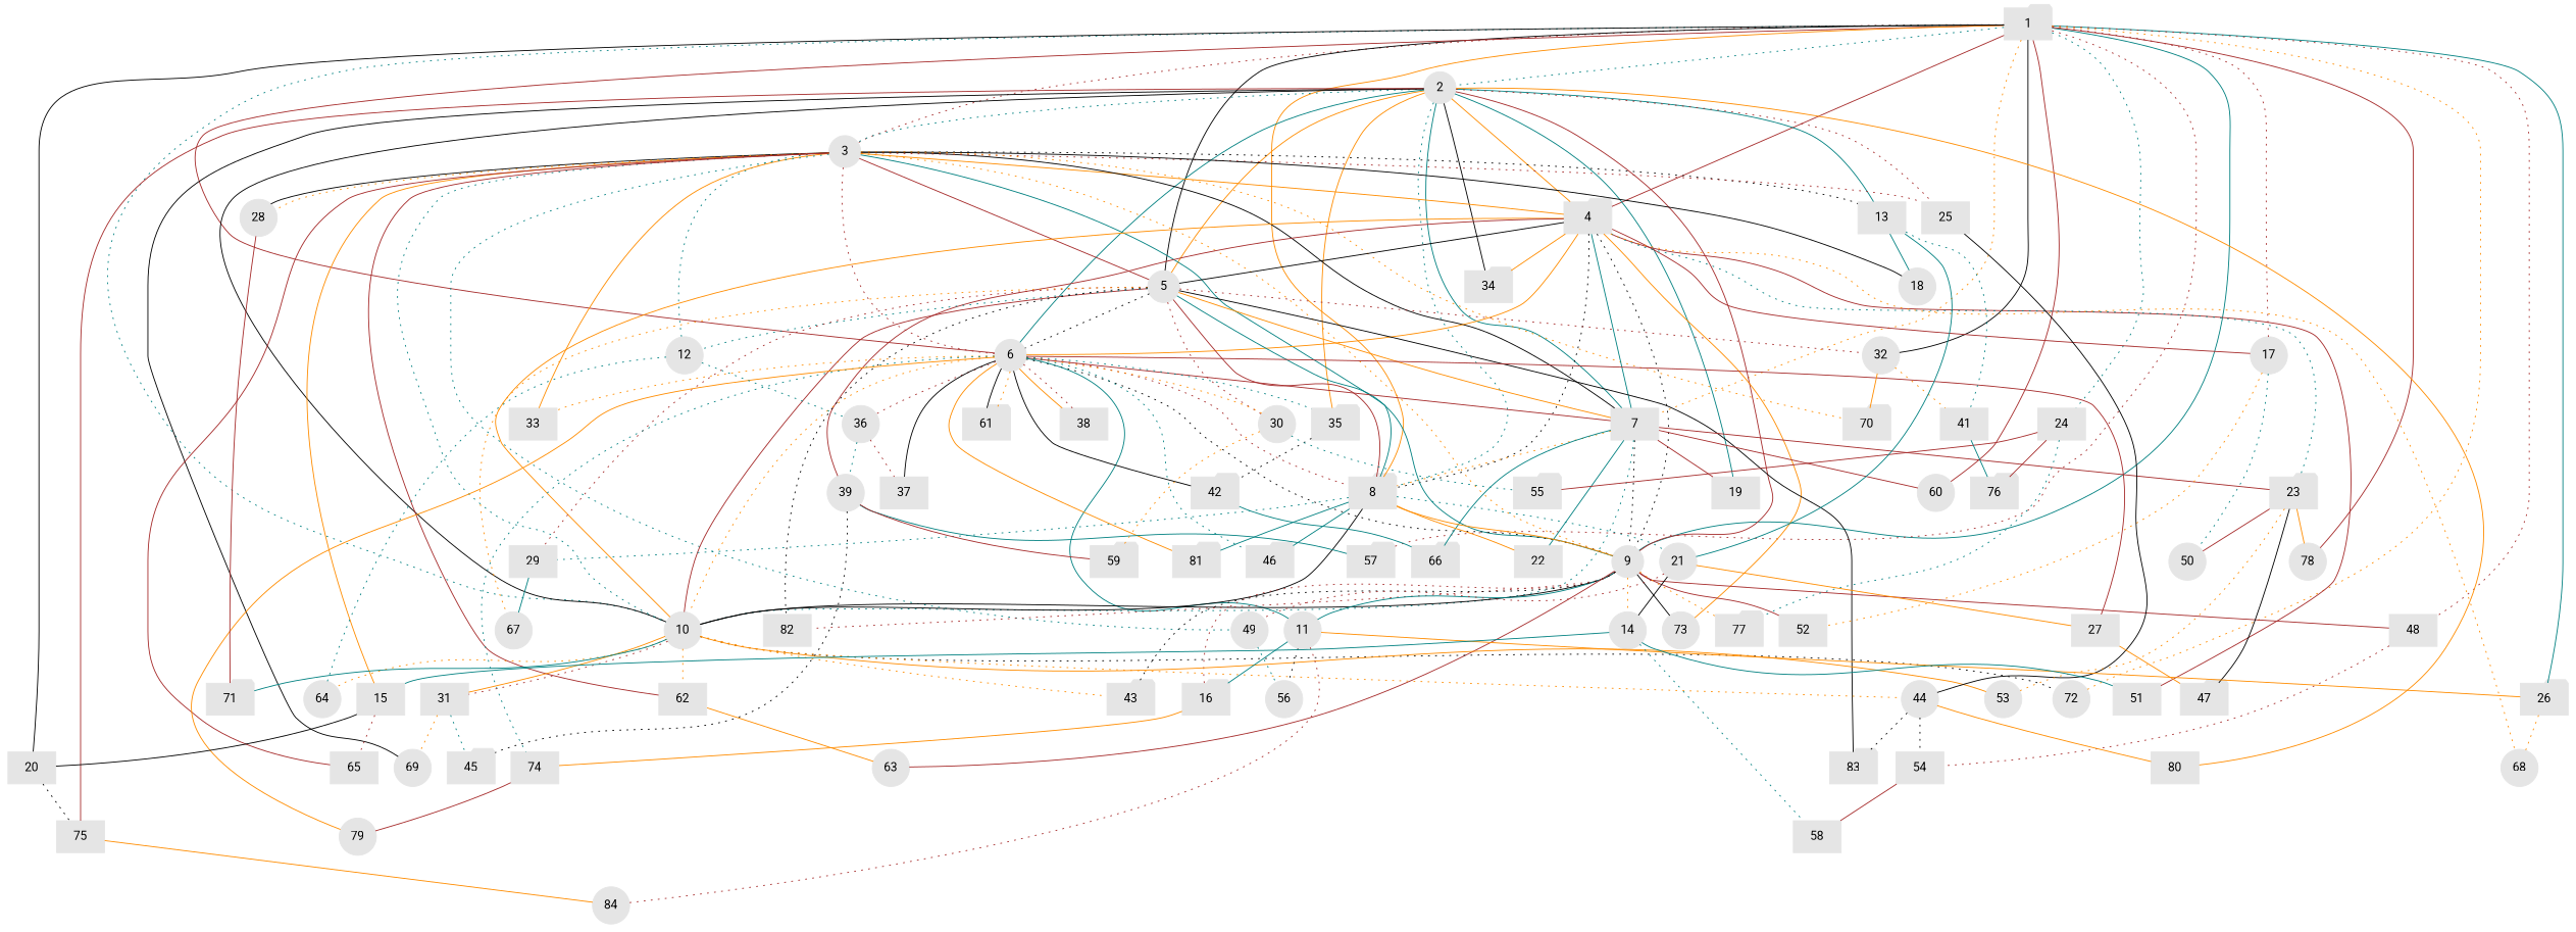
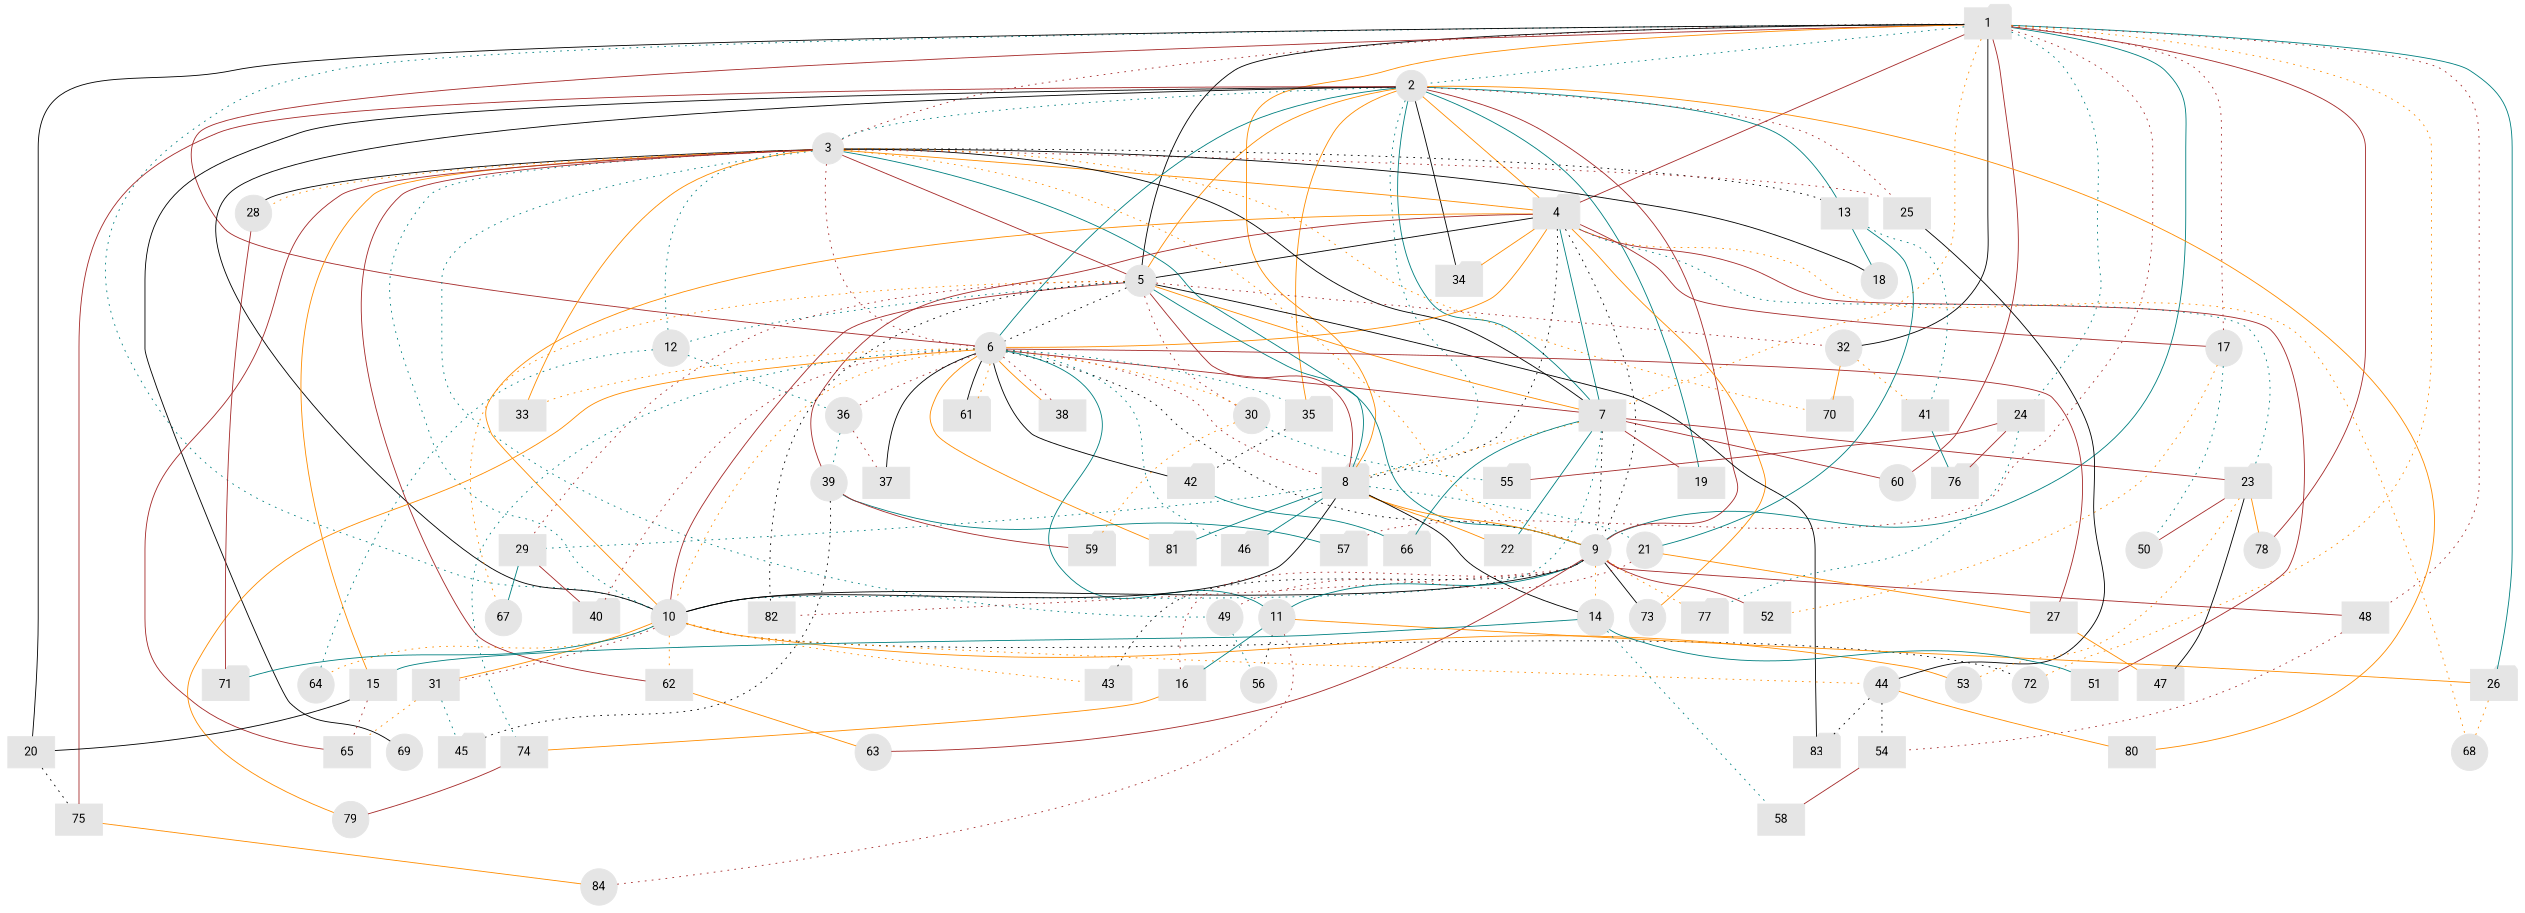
  graph {
    fontname=Roboto
    node [color=gray90 fontname=Roboto shape=circle style=filled]
    edge [color=darkorange fontname=Roboto style=solid]
    1 [shape=folder]
    2
    3
    4 [shape=folder]
    5
    6
    7 [shape=box]
    8 [shape=folder]
    9
    10
    17
    20 [shape=box]
    24 [shape=box]
    26 [shape=folder]
    32
    48 [shape=box]
    57 [shape=folder]
    60
    72
    78
    13 [shape=box]
    19 [shape=box]
    25 [shape=box]
    34 [shape=folder]
    35 [shape=folder]
    69
    75 [shape=box]
    80 [shape=box]
    12
    15 [shape=box]
    18
    28
    33 [shape=box]
    49
    62 [shape=box]
    65 [shape=box]
    70 [shape=folder]
    51 [shape=box]
    23 [shape=folder]
    39
    68
    73
    29 [shape=box]
    30
    67
    82 [shape=box]
    83 [shape=folder]
    11
    27 [shape=box]
    36
    37 [shape=box]
    38 [shape=box]
+   40 [shape=folder]
    42 [shape=folder]
    46 [shape=folder]
    61 [shape=folder]
    74 [shape=box]
    79
    81 [shape=folder]
    22 [shape=box]
    66 [shape=folder]
    14
    21
    16 [shape=folder]
    43 [shape=folder]
    52 [shape=box]
    63
    77 [shape=folder]
    31 [shape=box]
    44
    53
    64
    71 [shape=folder]
    50
    55 [shape=folder]
    76 [shape=folder]
    41 [shape=box]
    54 [shape=box]
    84
    56
    47 [shape=folder]
    59 [shape=folder]
    45 [shape=folder]
    58 [shape=box]
    1 -- 2 [color=teal style=dotted]
    1 -- 3 [color=brown style=dotted]
    1 -- 4 [color=brown]
    1 -- 5 [color=black]
    1 -- 6 [color=brown]
    1 -- 7 [style=dotted]
    1 -- 8
    1 -- 9 [color=teal]
    1 -- 10 [color=teal style=dotted]
    1 -- 17 [color=brown style=dotted]
    1 -- 20 [color=black]
    1 -- 24 [color=teal style=dotted]
    1 -- 26 [color=teal]
    1 -- 32 [color=black]
    1 -- 48 [color=brown style=dotted]
    1 -- 57 [color=brown style=dotted]
    1 -- 60 [color=brown]
    1 -- 72 [style=dotted]
    1 -- 78 [color=brown]
    2 -- 3 [color=teal style=dotted]
    2 -- 4
    2 -- 5
    2 -- 6 [color=teal]
    2 -- 7 [color=teal]
    2 -- 8 [color=teal style=dotted]
    2 -- 9 [color=brown]
    2 -- 10 [color=black]
    2 -- 13 [color=teal]
    2 -- 19 [color=teal]
    2 -- 25 [color=brown style=dotted]
    2 -- 34 [color=black]
    2 -- 35
    2 -- 69 [color=black]
    2 -- 75 [color=brown]
    2 -- 80
    3 -- 4
    3 -- 5 [color=brown]
    3 -- 6 [color=brown style=dotted]
    3 -- 7 [color=black]
    3 -- 8 [color=teal]
    3 -- 9 [style=dotted]
    3 -- 10 [color=teal style=dotted]
    3 -- 13 [color=black style=dotted]
    3 -- 25 [color=brown style=dotted]
    3 -- 12 [color=teal style=dotted]
    3 -- 15
    3 -- 18 [color=black]
    3 -- 28 [color=black]
    3 -- 28 [style=dotted]
    3 -- 33
    3 -- 49 [color=teal style=dotted]
    3 -- 62 [color=brown]
    3 -- 65 [color=brown]
    3 -- 70 [style=dotted]
    4 -- 5 [color=black]
    4 -- 6
    4 -- 7 [color=teal]
    4 -- 8 [color=black style=dotted]
    4 -- 9 [color=black style=dotted]
    4 -- 10
    4 -- 17 [color=brown]
    4 -- 34
    4 -- 51 [color=brown]
    4 -- 23 [color=teal style=dotted]
    4 -- 39 [color=brown]
    4 -- 68 [style=dotted]
    4 -- 73
    5 -- 6 [color=black style=dotted]
    5 -- 7
    5 -- 8 [color=brown]
    5 -- 9 [color=teal]
    5 -- 10 [color=brown]
    5 -- 32 [color=brown style=dotted]
    5 -- 12 [color=teal style=dotted]
    5 -- 29 [color=brown style=dotted]
    5 -- 30 [color=brown style=dotted]
    5 -- 67 [style=dotted]
    5 -- 82 [color=black style=dotted]
    5 -- 83 [color=black]
    6 -- 7 [color=brown]
    6 -- 8 [color=brown style=dotted]
    6 -- 9 [color=black style=dotted]
    6 -- 10 [style=dotted]
    6 -- 35 [color=teal style=dotted]
    6 -- 33 [style=dotted]
    6 -- 30 [style=dotted]
    6 -- 11 [color=teal]
    6 -- 27 [color=brown]
    6 -- 36 [color=brown style=dotted]
    6 -- 37 [color=black]
    6 -- 38
    6 -- 38 [color=brown style=dotted]
+   6 -- 40 [color=brown style=dotted]
    6 -- 42 [color=black]
    6 -- 46 [color=teal style=dotted]
    6 -- 61 [color=black]
    6 -- 61 [style=dotted]
    6 -- 74 [color=teal style=dotted]
    6 -- 79
    6 -- 81
    7 -- 8 [style=dotted]
    7 -- 9 [color=black style=dotted]
    7 -- 10 [color=teal style=dotted]
    7 -- 60 [color=brown]
    7 -- 19 [color=brown]
    7 -- 23 [color=brown]
    7 -- 22 [color=teal]
    7 -- 66 [color=teal]
    8 -- 9
    8 -- 10 [color=black]
    8 -- 29 [color=teal style=dotted]
    8 -- 46 [color=teal]
    8 -- 81 [color=teal]
    8 -- 22
-   21 -- 14 [color=black]
+   8 -- 14 [color=black]
    8 -- 21 [color=teal style=dotted]
    9 -- 10 [color=black]
    9 -- 48 [color=brown]
    9 -- 73 [color=black]
    9 -- 82 [color=brown style=dotted]
    9 -- 11 [color=teal]
    9 -- 14 [style=dotted]
    9 -- 16 [color=brown style=dotted]
    9 -- 43 [color=black style=dotted]
    9 -- 52 [color=brown]
    9 -- 63 [color=brown]
    9 -- 77 [style=dotted]
    10 -- 72 [color=black style=dotted]
    10 -- 62 [style=dotted]
    10 -- 43 [style=dotted]
    10 -- 31
    10 -- 31 [color=brown style=dotted]
    10 -- 44 [style=dotted]
    10 -- 53
    10 -- 64 [style=dotted]
    10 -- 71 [color=teal]
    17 -- 52 [style=dotted]
    17 -- 50 [color=teal style=dotted]
    20 -- 75 [color=black style=dotted]
    24 -- 77 [color=teal style=dotted]
    24 -- 55 [color=brown]
    24 -- 76 [color=brown]
    26 -- 68 [style=dotted]
    32 -- 70
    32 -- 41 [style=dotted]
    48 -- 54 [color=brown style=dotted]
    13 -- 18 [color=teal]
    13 -- 21 [color=teal]
    13 -- 41 [color=teal style=dotted]
    25 -- 44 [color=black]
    35 -- 42 [color=black style=dotted]
    75 -- 84
    12 -- 36 [color=teal style=dotted]
    12 -- 64 [color=teal style=dotted]
    15 -- 20 [color=black]
    15 -- 65 [color=brown style=dotted]
    28 -- 71 [color=brown]
    49 -- 56 [color=teal style=dotted]
    62 -- 63
    23 -- 78
    23 -- 53 [style=dotted]
    23 -- 50 [color=brown]
    23 -- 47 [color=black]
    39 -- 57 [color=teal]
    39 -- 59 [color=brown]
    39 -- 45 [color=black style=dotted]
    29 -- 67 [color=teal]
+   29 -- 40 [color=brown]
    30 -- 55 [color=teal style=dotted]
    30 -- 59 [style=dotted]
    11 -- 26
    11 -- 16 [color=teal]
    11 -- 84 [color=brown style=dotted]
    11 -- 56 [color=black style=dotted]
    27 -- 47
    36 -- 39 [color=teal style=dotted]
    36 -- 37 [color=brown style=dotted]
    42 -- 66 [color=teal]
    74 -- 79 [color=brown]
    14 -- 15 [color=teal]
    14 -- 51 [color=teal]
    14 -- 58 [color=teal style=dotted]
    21 -- 49 [color=brown style=dotted]
    21 -- 27
    16 -- 74
-   31 -- 69 [style=dotted]
+   31 -- 65 [style=dotted]
    31 -- 45 [color=teal style=dotted]
    44 -- 80
    44 -- 83 [color=black style=dotted]
    44 -- 54 [color=black style=dotted]
    41 -- 76 [color=teal]
    54 -- 58 [color=brown]
  }
